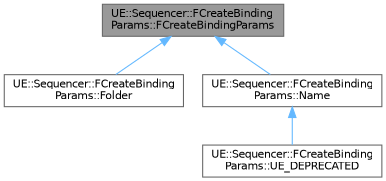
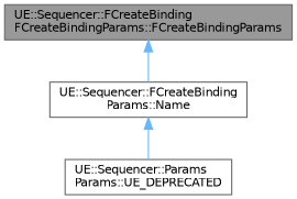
  digraph {
    rankdir=TB
    node [color=grey40 fillcolor=white fontname=Helvetica fontsize=10 shape=box style=filled]
    edge [color=steelblue1 dir=back fontname=Helvetica fontsize=10 labelfontname=Helvetica labelfontsize=10 style=solid]
-   n1 [color=gray40 fillcolor=grey60 fontcolor=black height=0.2 label="UE::Sequencer::FCreateBinding\lParams::FCreateBindingParams" width=0.4]
-   n2 [height=0.2 label="UE::Sequencer::FCreateBinding\lParams::Folder" width=0.4]
+   n1 [color=gray40 fillcolor=grey60 fontcolor=black height=0.2 label="UE::Sequencer::FCreateBinding\lFCreateBindingParams::FCreateBindingParams" width=0.4]
    n3 [height=0.2 label="UE::Sequencer::FCreateBinding\lParams::Name" width=0.4]
-   n4 [height=0.2 label="UE::Sequencer::FCreateBinding\lParams::UE_DEPRECATED" width=0.4]
-   n1 -> n2
+   n4 [height=0.2 label="UE::Sequencer::Params\lParams::UE_DEPRECATED" width=0.4]
    n1 -> n3
    n3 -> n4
  }
